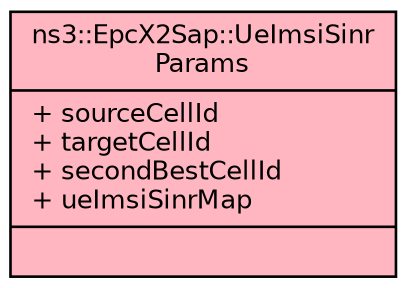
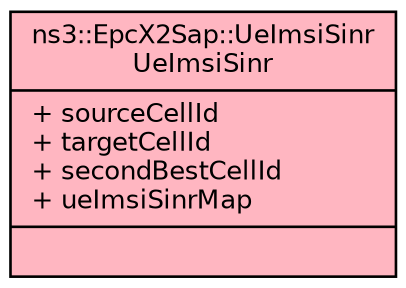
  digraph {
-   n1 [color=black fillcolor=lightpink fontcolor=black fontname=Helvetica fontsize=10 height=0.2 label="{ns3::EpcX2Sap::UeImsiSinr\lParams\n|+ sourceCellId\l+ targetCellId\l+ secondBestCellId\l+ ueImsiSinrMap\l|}" shape=record style=filled width=0.4]
+   n1 [color=black fillcolor=lightpink fontcolor=black fontname=Helvetica fontsize=10 height=0.2 label="{ns3::EpcX2Sap::UeImsiSinr\lUeImsiSinr\n|+ sourceCellId\l+ targetCellId\l+ secondBestCellId\l+ ueImsiSinrMap\l|}" shape=record style=filled width=0.4]
  }
